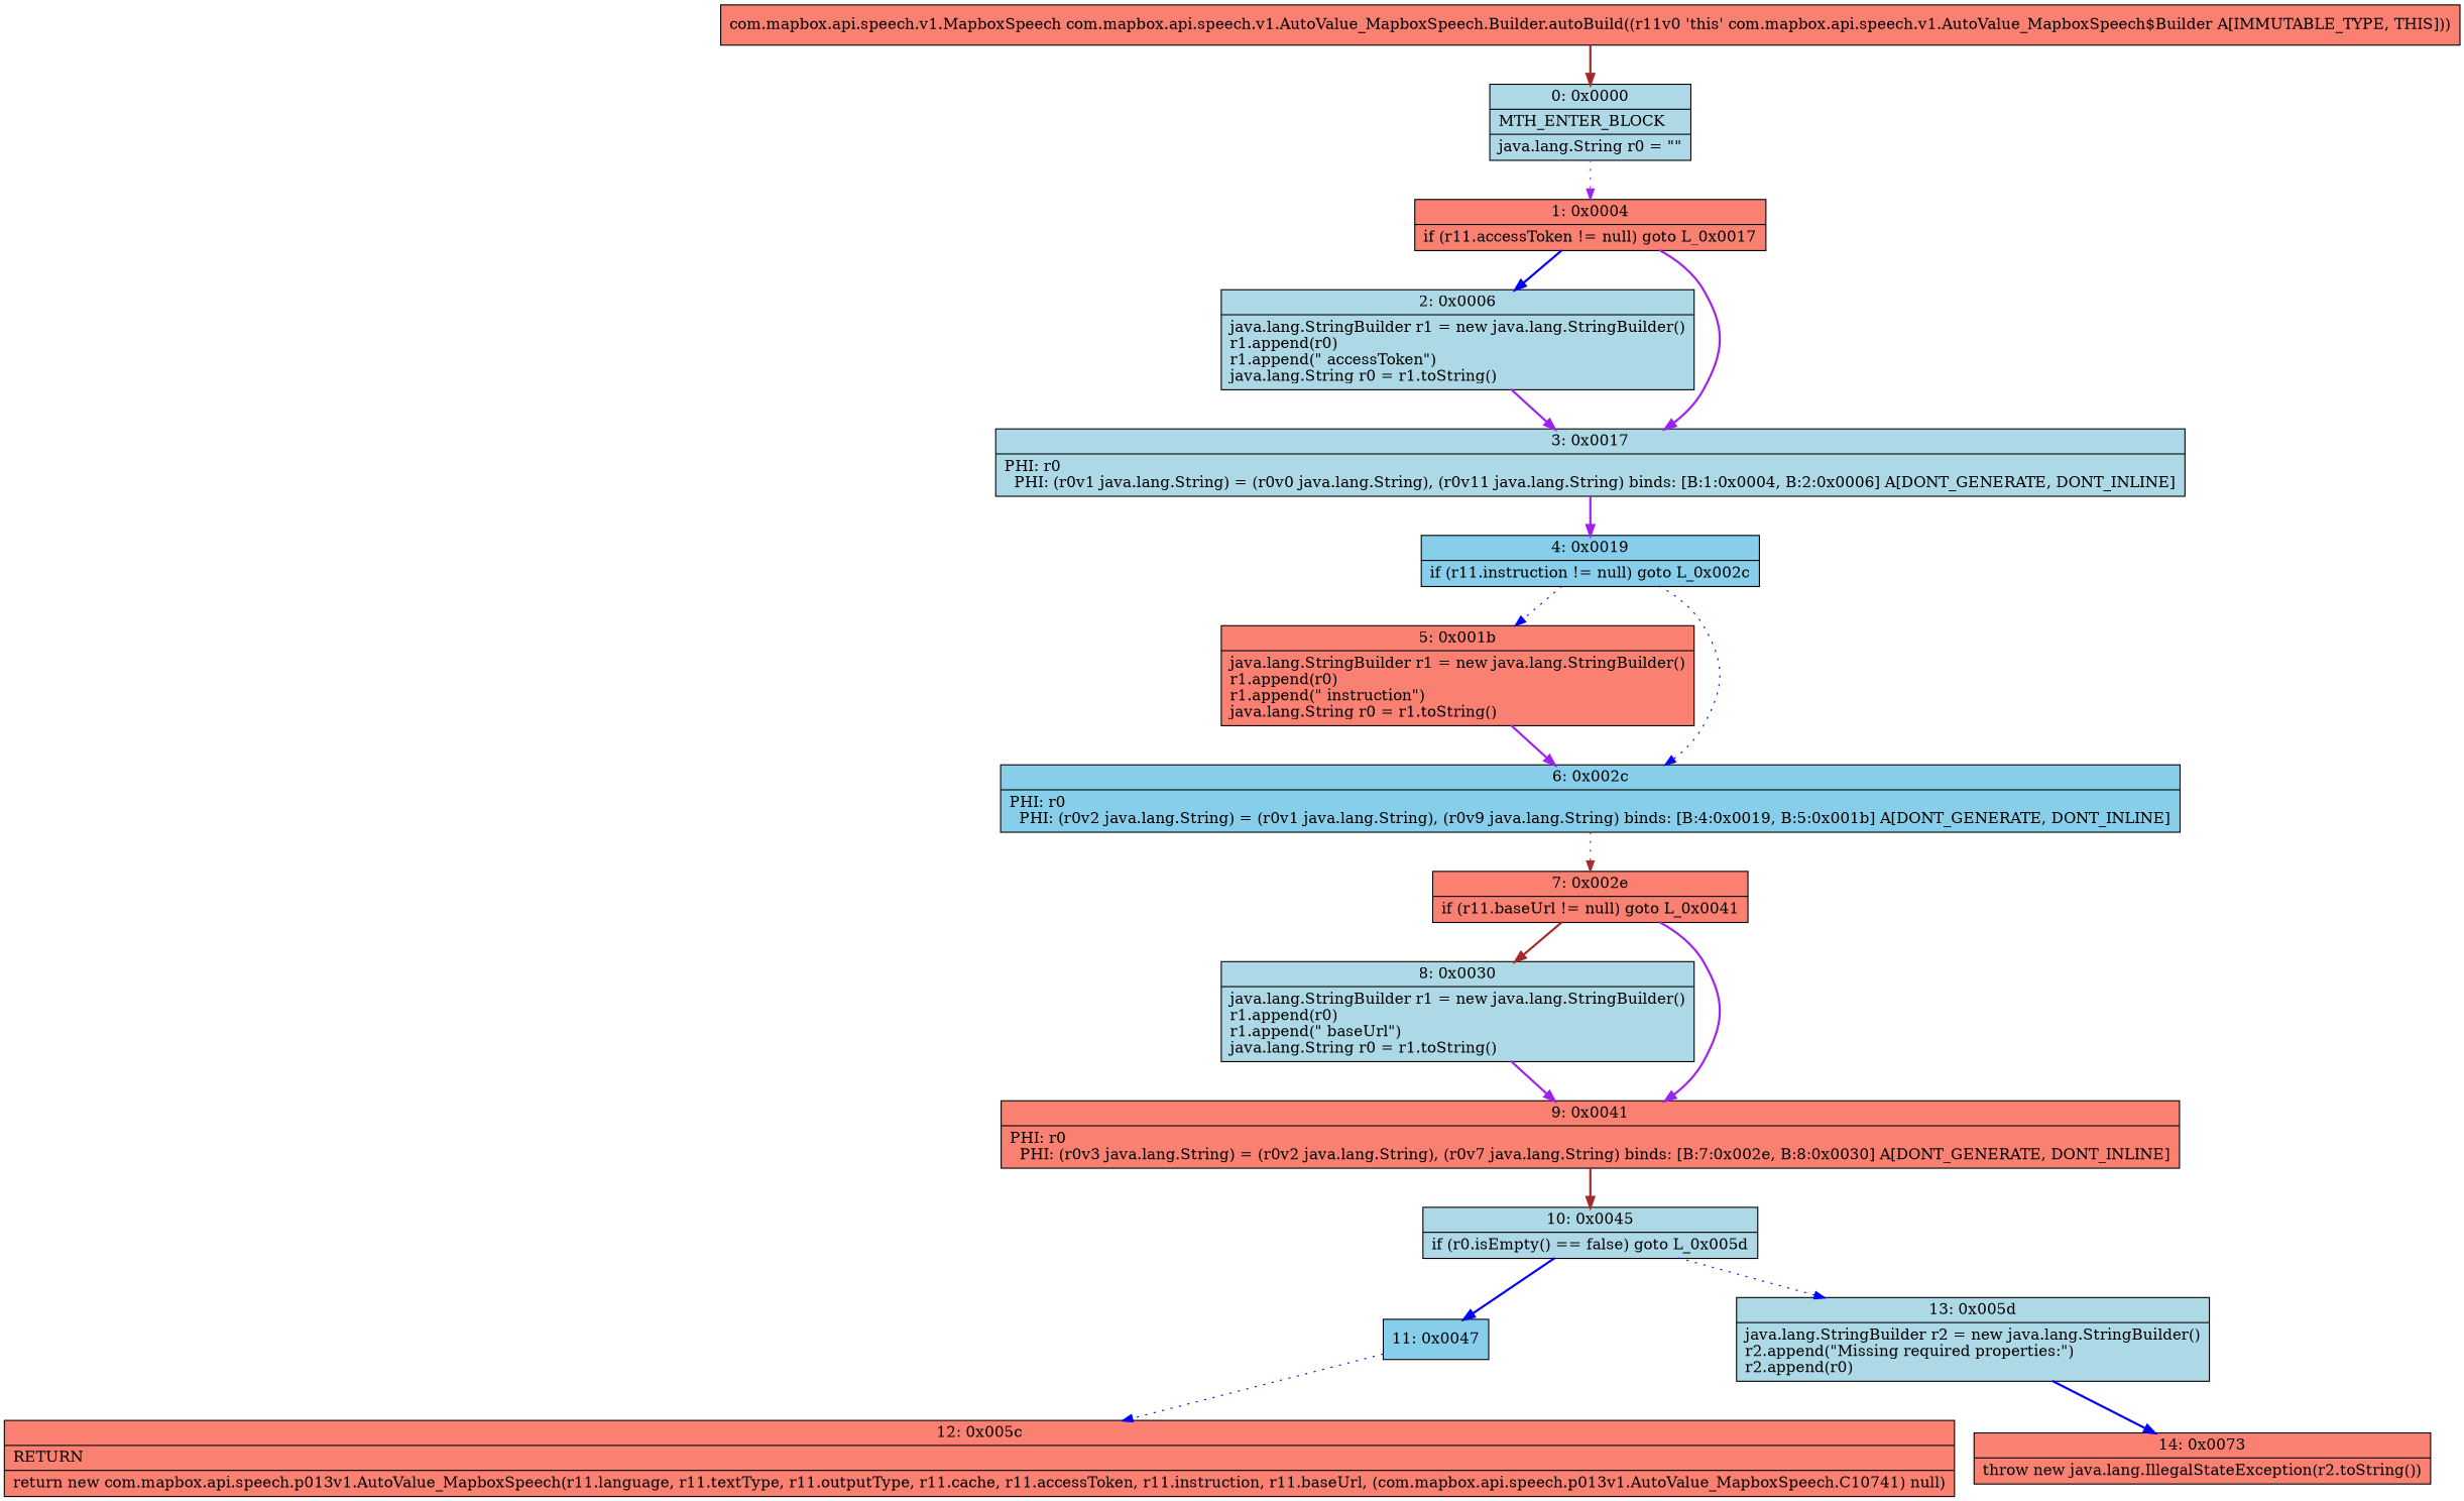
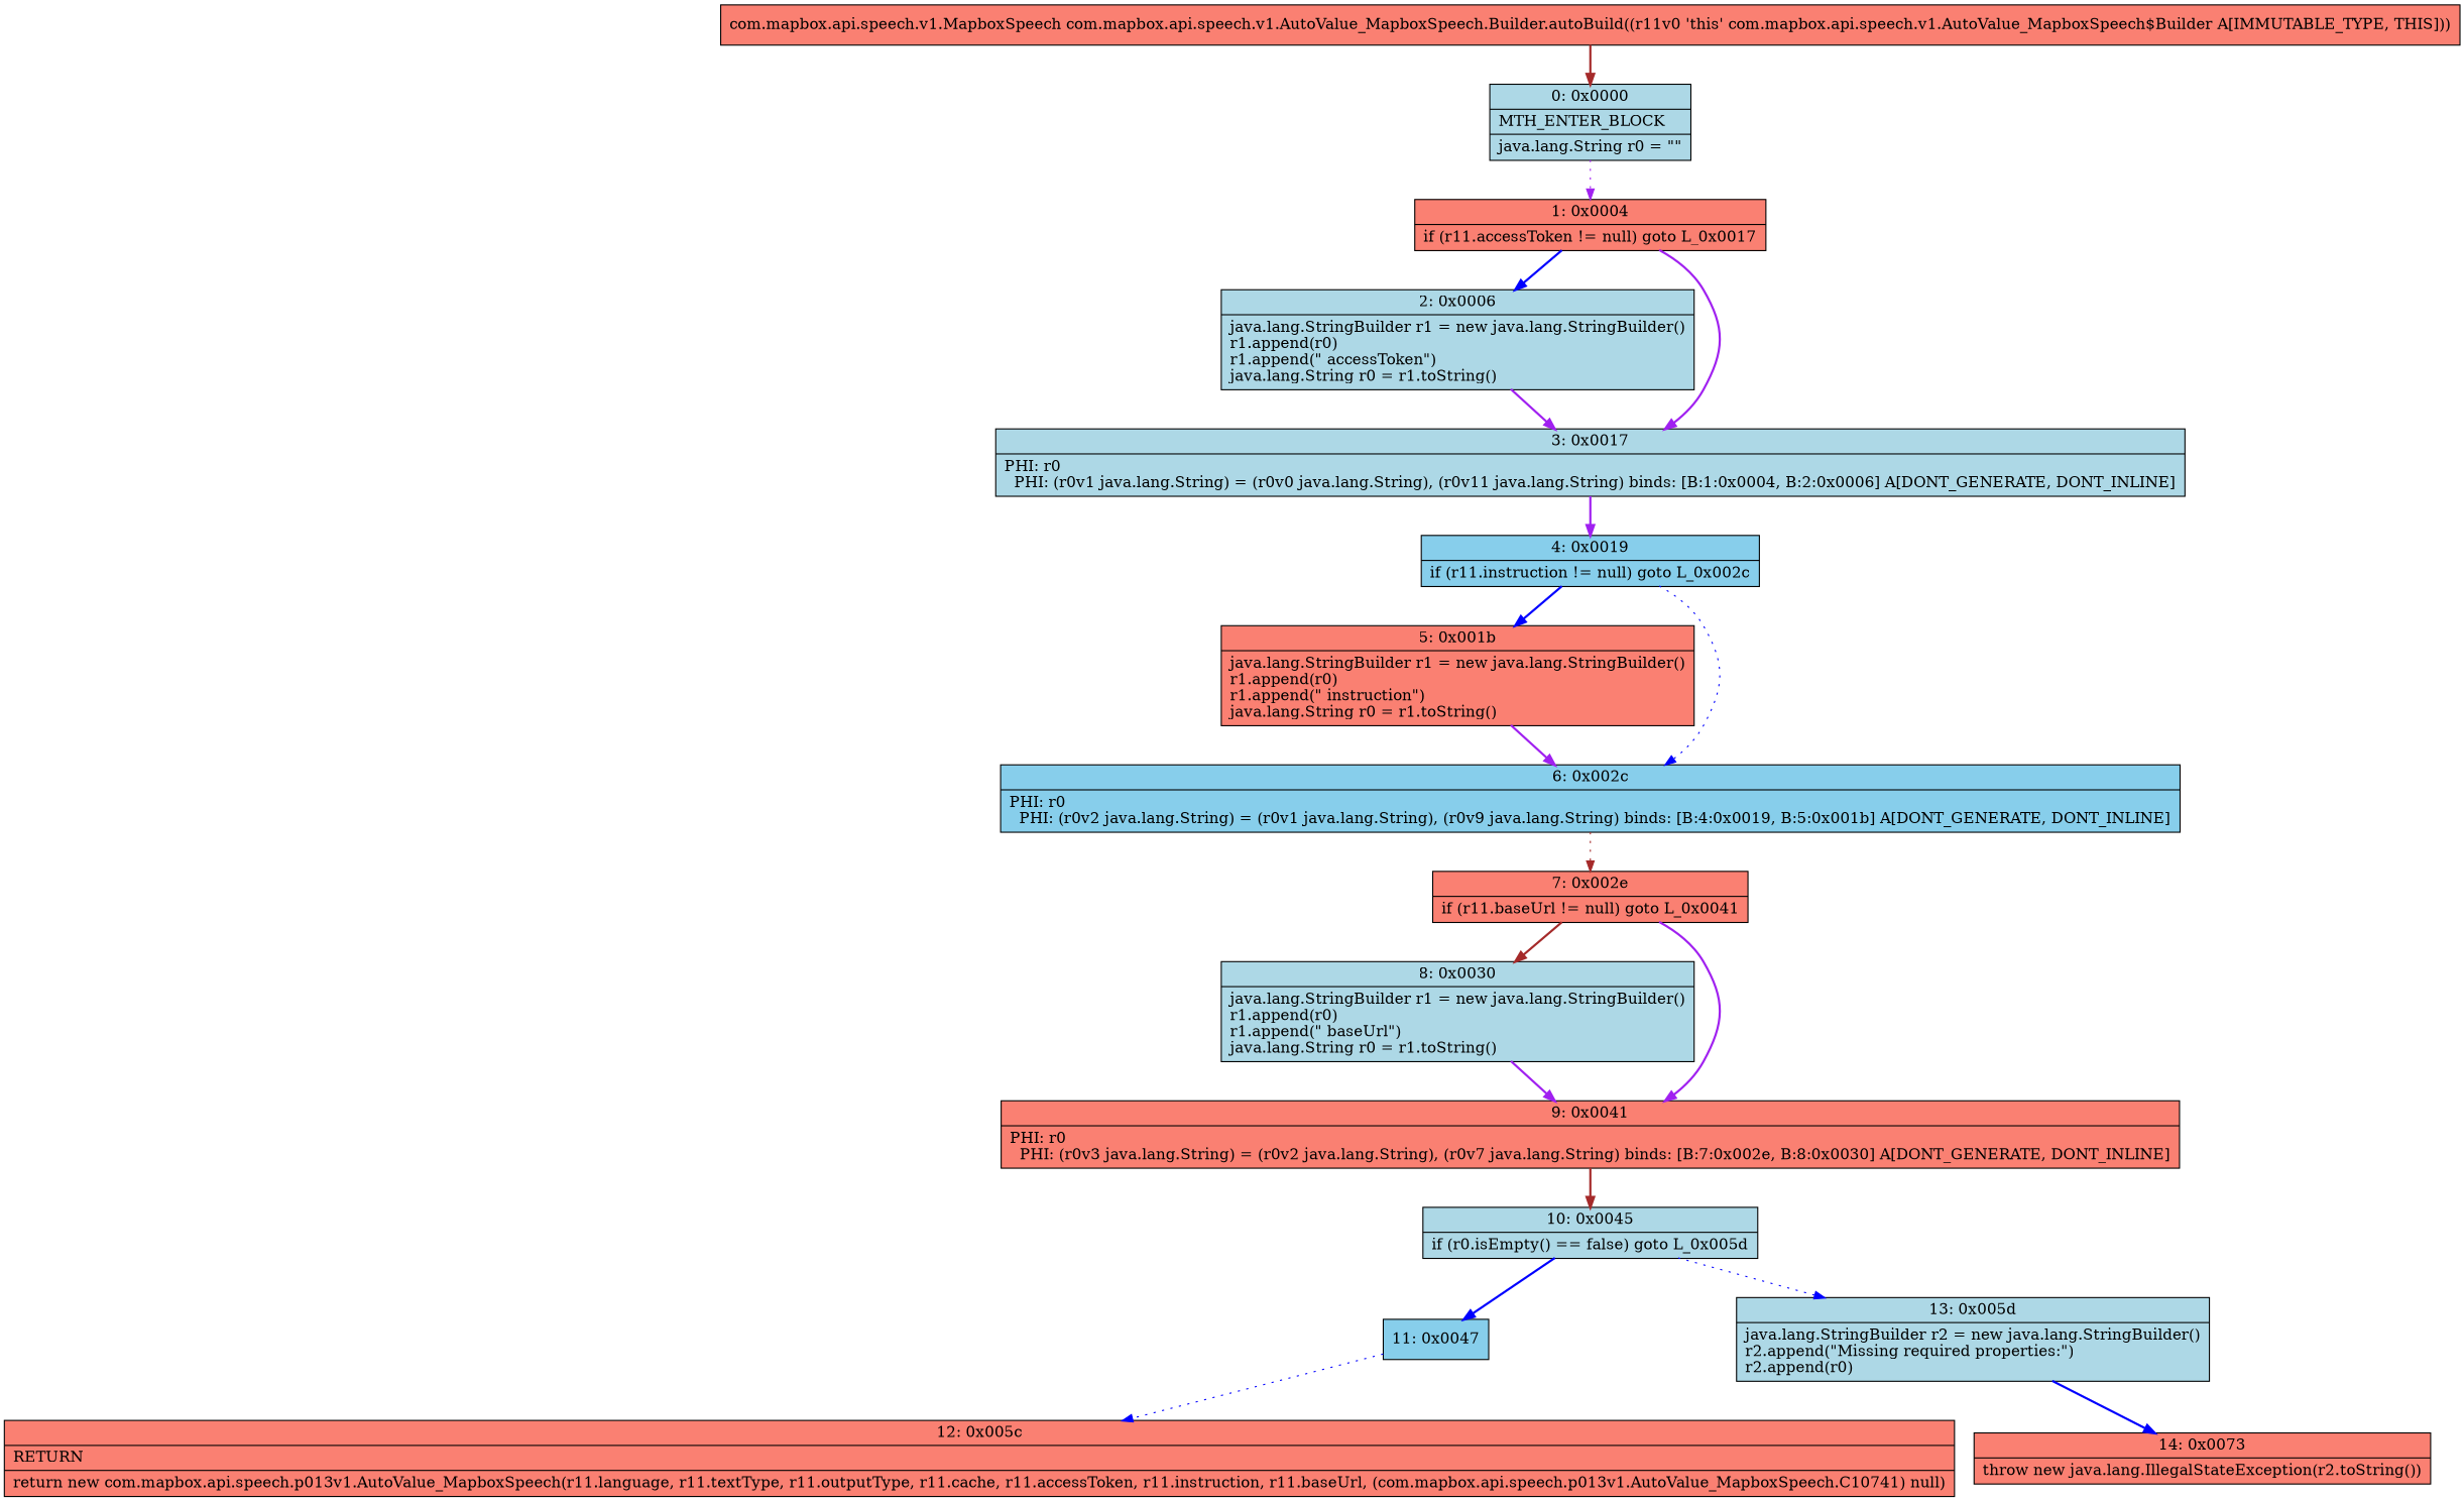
  digraph {
    node [fillcolor=salmon shape=record style=filled]
    edge [color=purple style=bold]
    n1 [fillcolor=lightblue label="{0\:\ 0x0000|MTH_ENTER_BLOCK\l|java.lang.String r0 = \"\"\l}"]
    n2 [label="{1\:\ 0x0004|if (r11.accessToken != null) goto L_0x0017\l}"]
    n3 [fillcolor=lightblue label="{2\:\ 0x0006|java.lang.StringBuilder r1 = new java.lang.StringBuilder()\lr1.append(r0)\lr1.append(\" accessToken\")\ljava.lang.String r0 = r1.toString()\l}"]
    n4 [fillcolor=lightblue label="{3\:\ 0x0017|PHI: r0 \l  PHI: (r0v1 java.lang.String) = (r0v0 java.lang.String), (r0v11 java.lang.String) binds: [B:1:0x0004, B:2:0x0006] A[DONT_GENERATE, DONT_INLINE]\l}"]
    n5 [fillcolor=skyblue label="{4\:\ 0x0019|if (r11.instruction != null) goto L_0x002c\l}"]
    n6 [label="{5\:\ 0x001b|java.lang.StringBuilder r1 = new java.lang.StringBuilder()\lr1.append(r0)\lr1.append(\" instruction\")\ljava.lang.String r0 = r1.toString()\l}"]
    n7 [fillcolor=skyblue label="{6\:\ 0x002c|PHI: r0 \l  PHI: (r0v2 java.lang.String) = (r0v1 java.lang.String), (r0v9 java.lang.String) binds: [B:4:0x0019, B:5:0x001b] A[DONT_GENERATE, DONT_INLINE]\l}"]
    n8 [label="{7\:\ 0x002e|if (r11.baseUrl != null) goto L_0x0041\l}"]
    n9 [fillcolor=lightblue label="{8\:\ 0x0030|java.lang.StringBuilder r1 = new java.lang.StringBuilder()\lr1.append(r0)\lr1.append(\" baseUrl\")\ljava.lang.String r0 = r1.toString()\l}"]
    n10 [label="{9\:\ 0x0041|PHI: r0 \l  PHI: (r0v3 java.lang.String) = (r0v2 java.lang.String), (r0v7 java.lang.String) binds: [B:7:0x002e, B:8:0x0030] A[DONT_GENERATE, DONT_INLINE]\l}"]
    n11 [fillcolor=lightblue label="{10\:\ 0x0045|if (r0.isEmpty() == false) goto L_0x005d\l}"]
    n12 [fillcolor=skyblue label="{11\:\ 0x0047}"]
    n13 [fillcolor=lightblue label="{13\:\ 0x005d|java.lang.StringBuilder r2 = new java.lang.StringBuilder()\lr2.append(\"Missing required properties:\")\lr2.append(r0)\l}"]
    n14 [label="{12\:\ 0x005c|RETURN\l|return new com.mapbox.api.speech.p013v1.AutoValue_MapboxSpeech(r11.language, r11.textType, r11.outputType, r11.cache, r11.accessToken, r11.instruction, r11.baseUrl, (com.mapbox.api.speech.p013v1.AutoValue_MapboxSpeech.C10741) null)\l}"]
    n15 [label="{14\:\ 0x0073|throw new java.lang.IllegalStateException(r2.toString())\l}"]
    n16 [label="{com.mapbox.api.speech.v1.MapboxSpeech com.mapbox.api.speech.v1.AutoValue_MapboxSpeech.Builder.autoBuild((r11v0 'this' com.mapbox.api.speech.v1.AutoValue_MapboxSpeech$Builder A[IMMUTABLE_TYPE, THIS])) }"]
    n1 -> n2 [style=dotted]
    n2 -> n3 [color=blue]
    n2 -> n4
    n3 -> n4
    n4 -> n5
-   n5 -> n6 [color=blue style=dotted]
+   n5 -> n6 [color=blue]
    n5 -> n7 [color=blue style=dotted]
    n6 -> n7
    n7 -> n8 [color=brown style=dotted]
    n8 -> n9 [color=brown]
    n8 -> n10
    n9 -> n10
    n10 -> n11 [color=brown]
    n11 -> n12 [color=blue]
    n11 -> n13 [color=blue style=dotted]
    n12 -> n14 [color=blue style=dotted]
    n13 -> n15 [color=blue]
    n16 -> n1 [color=brown]
  }
